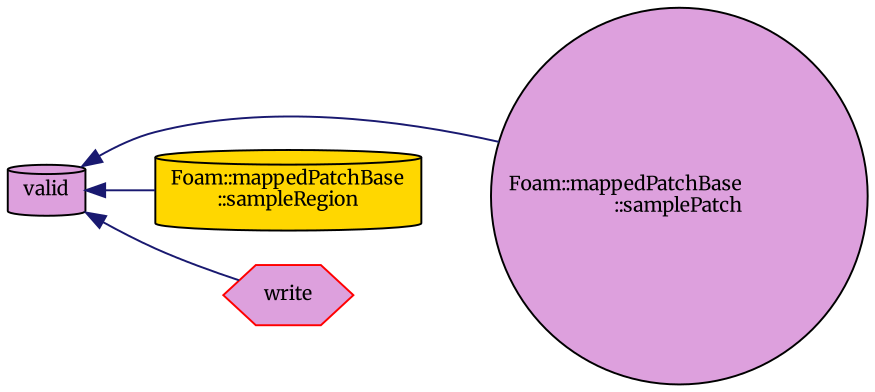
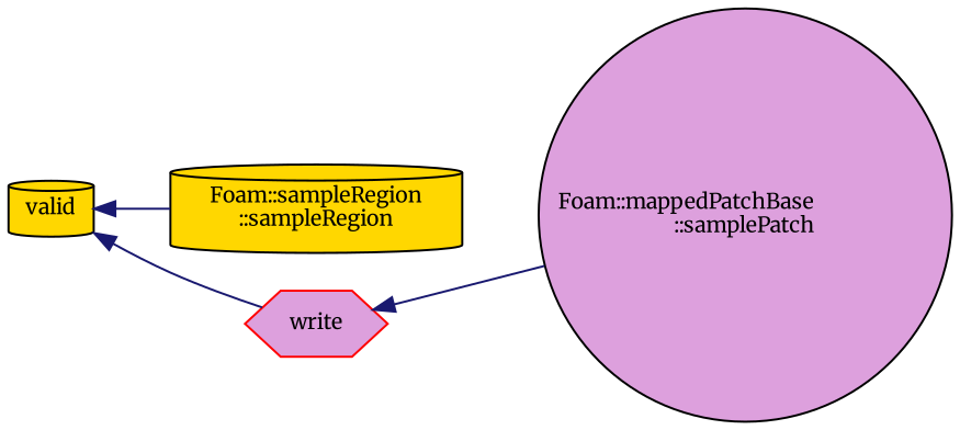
  digraph {
    fontname=Merriweather
    rankdir=LR
    node [color=black fillcolor=gold fontname=Merriweather fontsize=10 shape=cylinder style=filled]
    edge [color=midnightblue dir=back fontname=Merriweather fontsize=10 labelfontname=FreeSans labelfontsize=10 style=solid]
-   n1 [fillcolor=plum fontcolor=black height=0.2 label=valid width=0.4]
+   n1 [fontcolor=black height=0.2 label=valid width=0.4]
    n2 [fillcolor=plum height=0.2 label="Foam::mappedPatchBase\l::samplePatch" shape=circle width=0.4]
-   n3 [height=0.2 label="Foam::mappedPatchBase\l::sampleRegion" width=0.4]
+   n3 [height=0.2 label="Foam::sampleRegion\l::sampleRegion" width=0.4]
    n4 [color=red fillcolor=plum height=0.2 label=write shape=hexagon width=0.4]
-   n1 -> n2
+   n4 -> n2
    n1 -> n3
    n1 -> n4
  }
